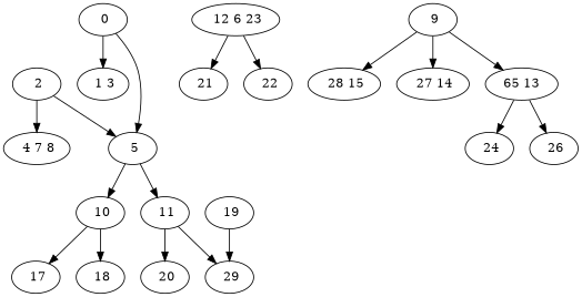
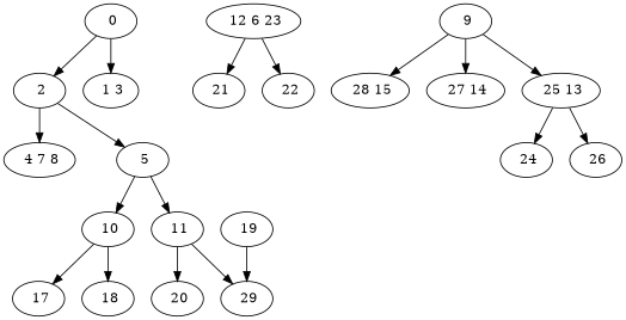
  digraph {
    " 0"
    " 2"
    " 1 3"
    " 4 7 8"
    " 5"
    " 10"
    " 11"
    " 12 6 23"
    " 21"
    " 22"
    " 9"
    " 28 15"
    " 27 14"
-   " 25 13" [label="65 13"]
+   " 25 13"
    " 17"
    " 18"
    " 20"
    " 29"
    " 24"
    " 26"
    " 19"
-   " 0" -> " 5"
+   " 0" -> " 2"
    " 0" -> " 1 3"
    " 2" -> " 4 7 8"
    " 2" -> " 5"
    " 5" -> " 10"
    " 5" -> " 11"
    " 10" -> " 17"
    " 10" -> " 18"
    " 11" -> " 20"
    " 11" -> " 29"
    " 12 6 23" -> " 21"
    " 12 6 23" -> " 22"
    " 9" -> " 28 15"
    " 9" -> " 27 14"
    " 9" -> " 25 13"
    " 25 13" -> " 24"
    " 25 13" -> " 26"
    " 19" -> " 29"
  }
